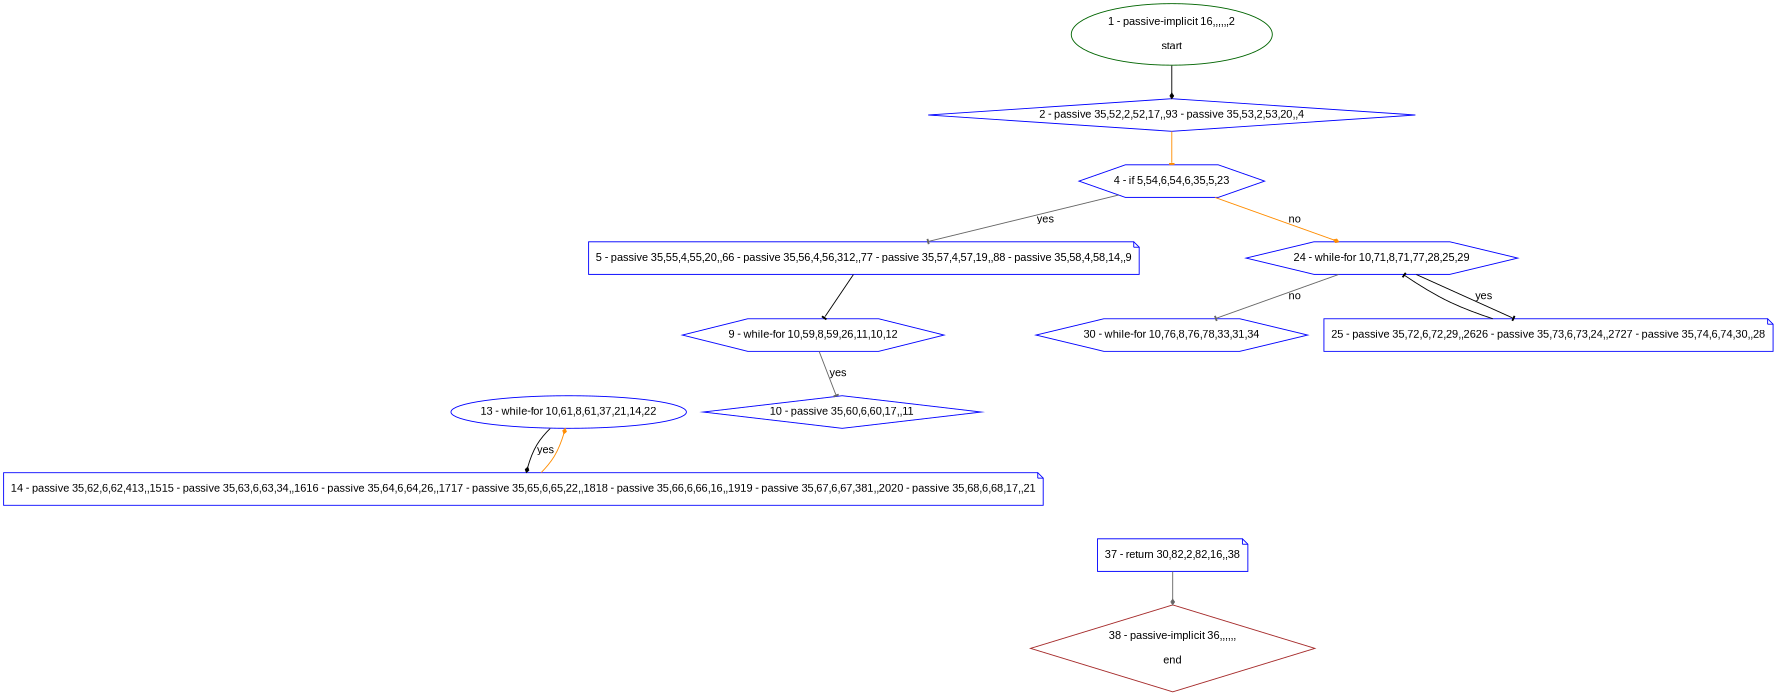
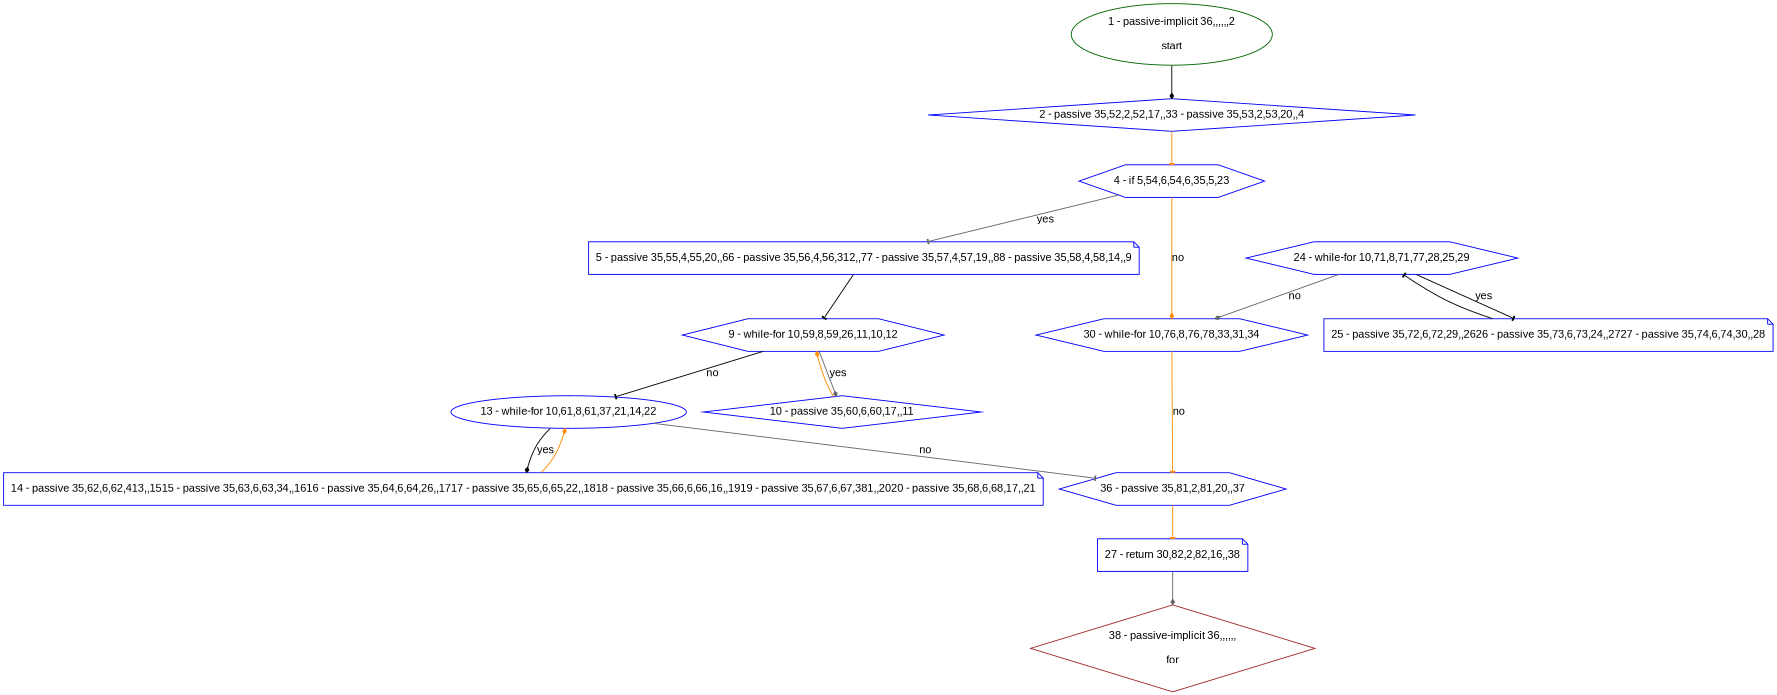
  digraph {
    bgcolor=white
    compound=true
    fillcolor="#FFFFCC"
    fontname=Arial
    fontsize=12
    pack=true
    packmode=clust
    style="rounded,filled"
    node [color="#0000ff" compound=true fillcolor="#ffffff" fixedsize=false fontname=Arial fontsize=12 node_initialized=no shape=hexagon style=filled]
    edge [arrowhead=tee arrowsize=0.5 arrowtail=none color=darkorange compound=true dir=forward fontcolor=black fontname=Arial fontsize=12]
-   n1 [label="2 - passive 35,52,2,52,17,,93 - passive 35,53,2,53,20,,4" shape=diamond]
+   n1 [label="2 - passive 35,52,2,52,17,,33 - passive 35,53,2,53,20,,4" shape=diamond]
    n2 [label="4 - if 5,54,6,54,6,35,5,23"]
    n3 [label="5 - passive 35,55,4,55,20,,66 - passive 35,56,4,56,312,,77 - passive 35,57,4,57,19,,88 - passive 35,58,4,58,14,,9" shape=note]
    n4 [label="24 - while-for 10,71,8,71,77,28,25,29"]
-   n5 [color="#006400" label="1 - passive-implicit 16,,,,,,2\n\nstart" shape=ellipse]
+   n5 [color="#006400" label="1 - passive-implicit 36,,,,,,2\n\nstart" shape=ellipse]
    n6 [label="9 - while-for 10,59,8,59,26,11,10,12"]
    n7 [label="25 - passive 35,72,6,72,29,,2626 - passive 35,73,6,73,24,,2727 - passive 35,74,6,74,30,,28" shape=note]
    n8 [label="30 - while-for 10,76,8,76,78,33,31,34"]
    n9 [label="10 - passive 35,60,6,60,17,,11" shape=diamond]
    n10 [label="13 - while-for 10,61,8,61,37,21,14,22" shape=ellipse]
+   n11 [label="36 - passive 35,81,2,81,20,,37"]
    n12 [label="14 - passive 35,62,6,62,413,,1515 - passive 35,63,6,63,34,,1616 - passive 35,64,6,64,26,,1717 - passive 35,65,6,65,22,,1818 - passive 35,66,6,66,16,,1919 - passive 35,67,6,67,381,,2020 - passive 35,68,6,68,17,,21" shape=note]
-   n13 [label="37 - return 30,82,2,82,16,,38" shape=note]
-   n14 [color="#a52a2a" label="38 - passive-implicit 36,,,,,,\n\nend" shape=diamond]
+   n13 [label="27 - return 30,82,2,82,16,,38" shape=note]
+   n14 [color="#a52a2a" label="38 - passive-implicit 36,,,,,,\n\nfor" shape=diamond]
    n1 -> n2
    n2 -> n3 [color=gray40 label=yes]
-   n2 -> n4 [arrowhead=diamond label=no]
+   n2 -> n8 [arrowhead=diamond label=no]
    n3 -> n6 [color=black]
    n4 -> n7 [color=black label=yes]
-   n4 -> n8 [color=gray40 label=no]
+   n4 -> n8 [arrowhead=diamond color=gray40 label=no]
    n5 -> n1 [arrowhead=diamond color=black]
-   n6 -> n9 [color=gray40 label=yes]
+   n6 -> n9 [arrowhead=diamond color=gray40 label=yes]
+   n6 -> n10 [color=black label=no]
    n7 -> n4 [color=black]
+   n8 -> n11 [label=no]
+   n9 -> n6 [arrowhead=diamond]
+   n10 -> n11 [color=gray40 label=no]
    n10 -> n12 [arrowhead=diamond color=black label=yes]
+   n11 -> n13
    n12 -> n10 [arrowhead=diamond]
    n13 -> n14 [arrowhead=diamond color=gray40]
  }
